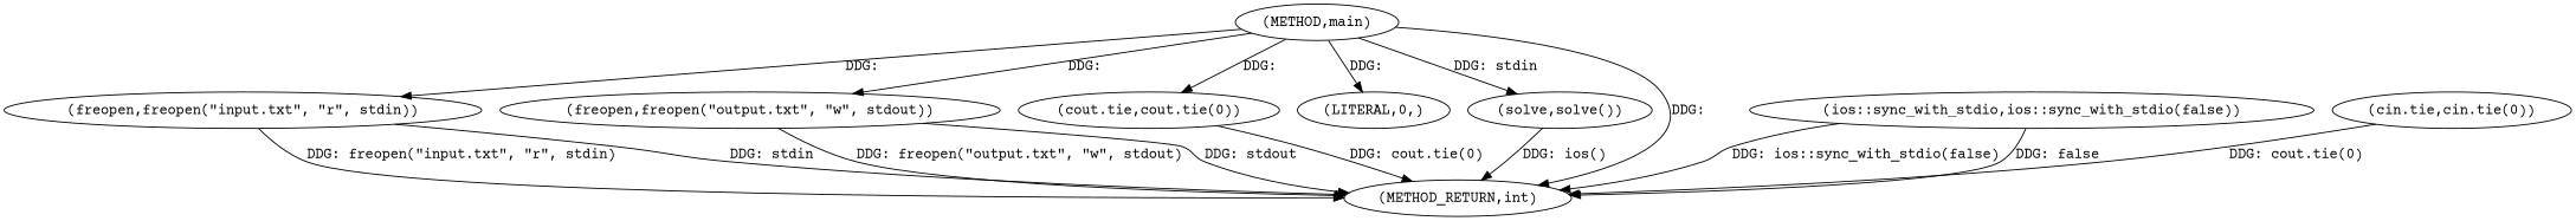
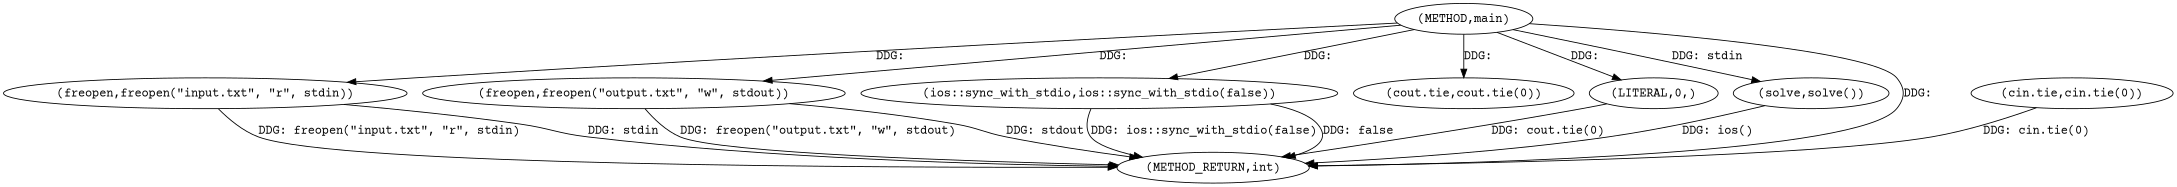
  digraph {
    fontname="Courier Prime"
    node [fontname="Courier Prime"]
    edge [fontname="Courier Prime"]
    n1 [label="(METHOD,main)"]
    n2 [label="(freopen,freopen(\"input.txt\", \"r\", stdin))"]
    n3 [label="(freopen,freopen(\"output.txt\", \"w\", stdout))"]
    n4 [label="(ios::sync_with_stdio,ios::sync_with_stdio(false))"]
    n5 [label="(cout.tie,cout.tie(0))"]
    n6 [label="(LITERAL,0,)"]
    n7 [label="(solve,solve())"]
    n8 [label="(METHOD_RETURN,int)"]
    n9 [label="(cin.tie,cin.tie(0))"]
    n1 -> n2 [label="DDG: "]
    n1 -> n3 [label="DDG: "]
+   n1 -> n4 [label="DDG: "]
    n1 -> n5 [label="DDG: "]
    n1 -> n6 [label="DDG: "]
    n1 -> n7 [label="DDG: stdin"]
    n1 -> n8 [label="DDG: "]
    n2 -> n8 [label="DDG: freopen(\"input.txt\", \"r\", stdin)"]
    n2 -> n8 [label="DDG: stdin"]
    n3 -> n8 [label="DDG: freopen(\"output.txt\", \"w\", stdout)"]
    n3 -> n8 [label="DDG: stdout"]
    n4 -> n8 [label="DDG: ios::sync_with_stdio(false)"]
    n4 -> n8 [label="DDG: false"]
-   n5 -> n8 [label="DDG: cout.tie(0)"]
+   n6 -> n8 [label="DDG: cout.tie(0)"]
    n7 -> n8 [label="DDG: ios()"]
-   n9 -> n8 [label="DDG: cout.tie(0)"]
+   n9 -> n8 [label="DDG: cin.tie(0)"]
  }
